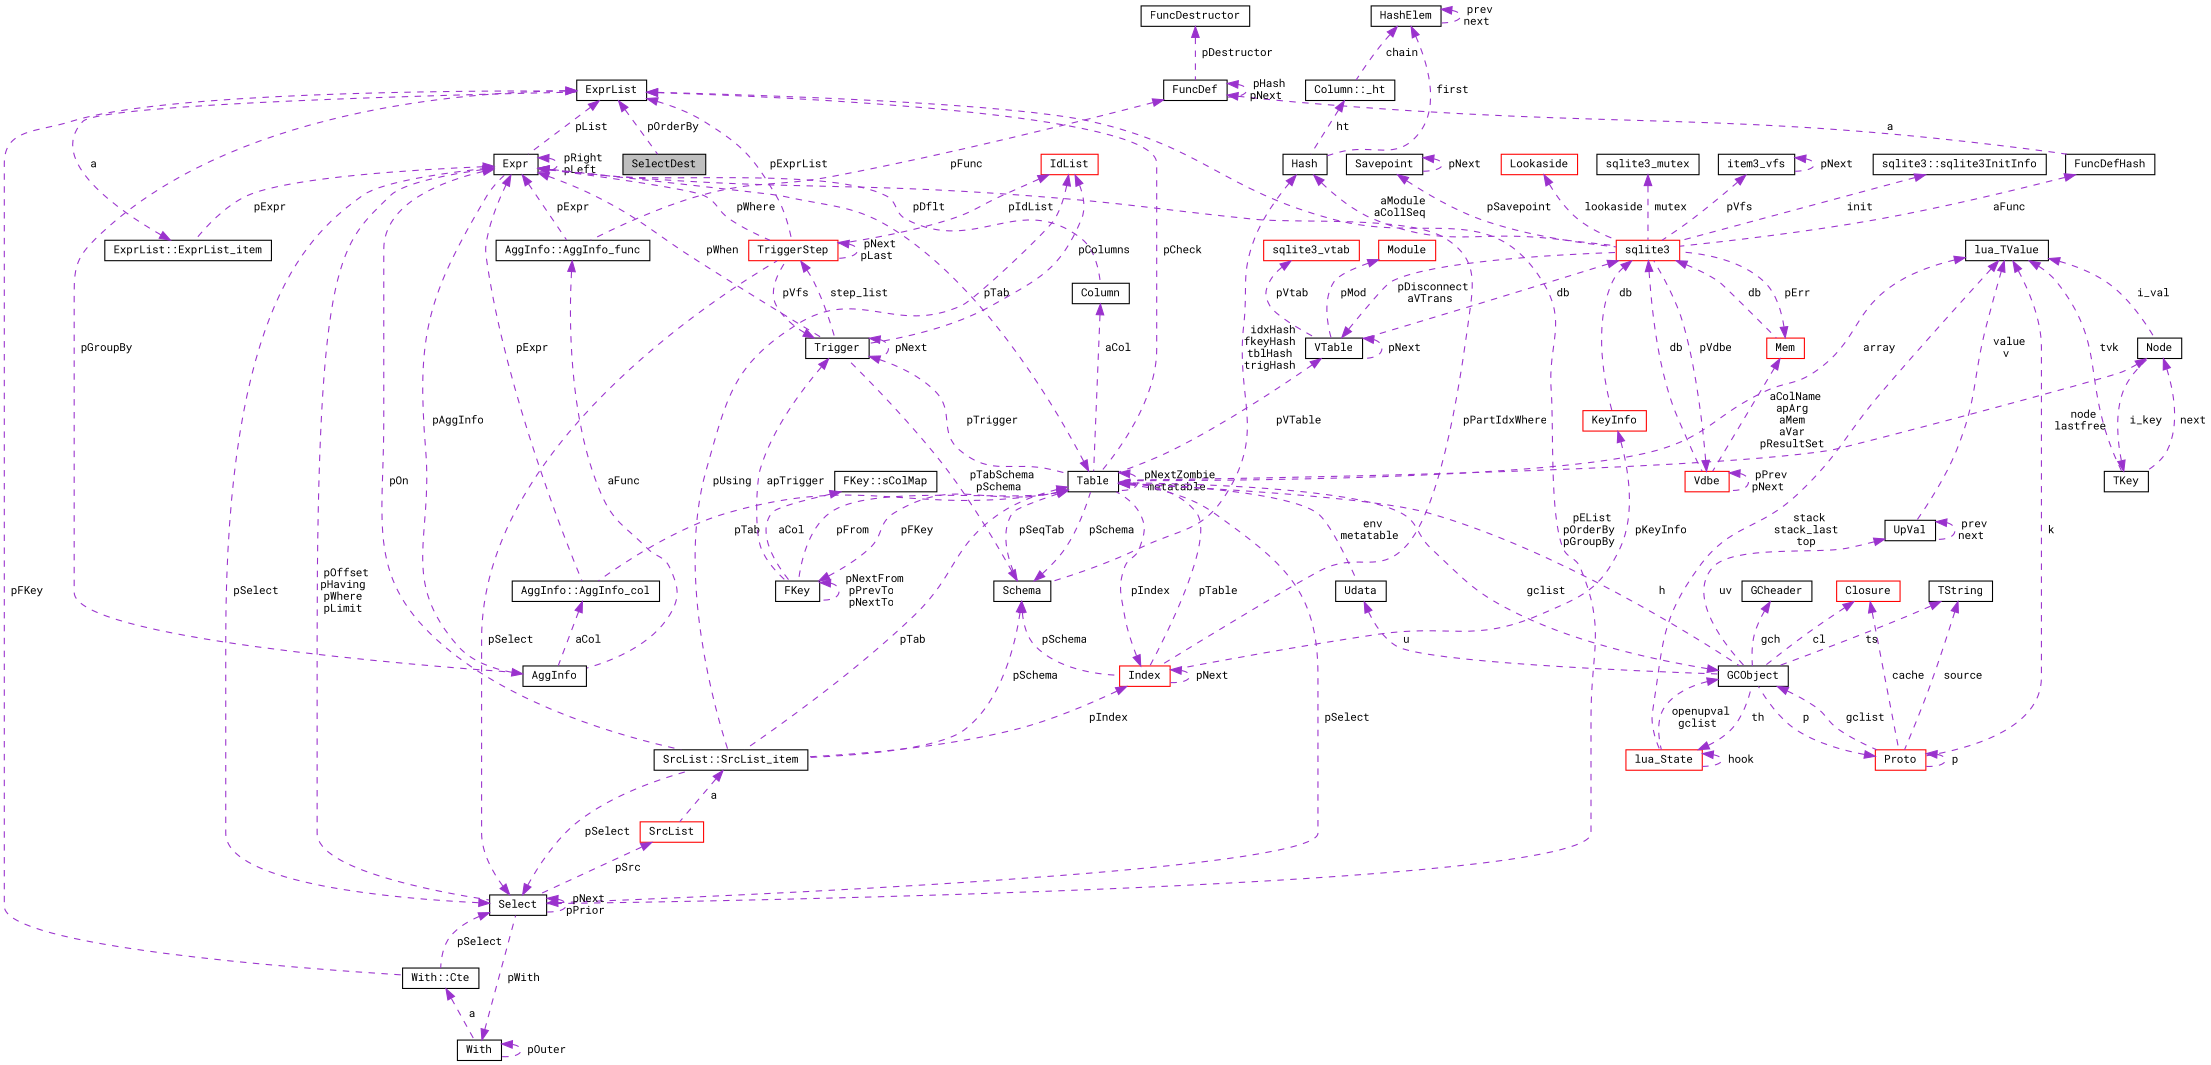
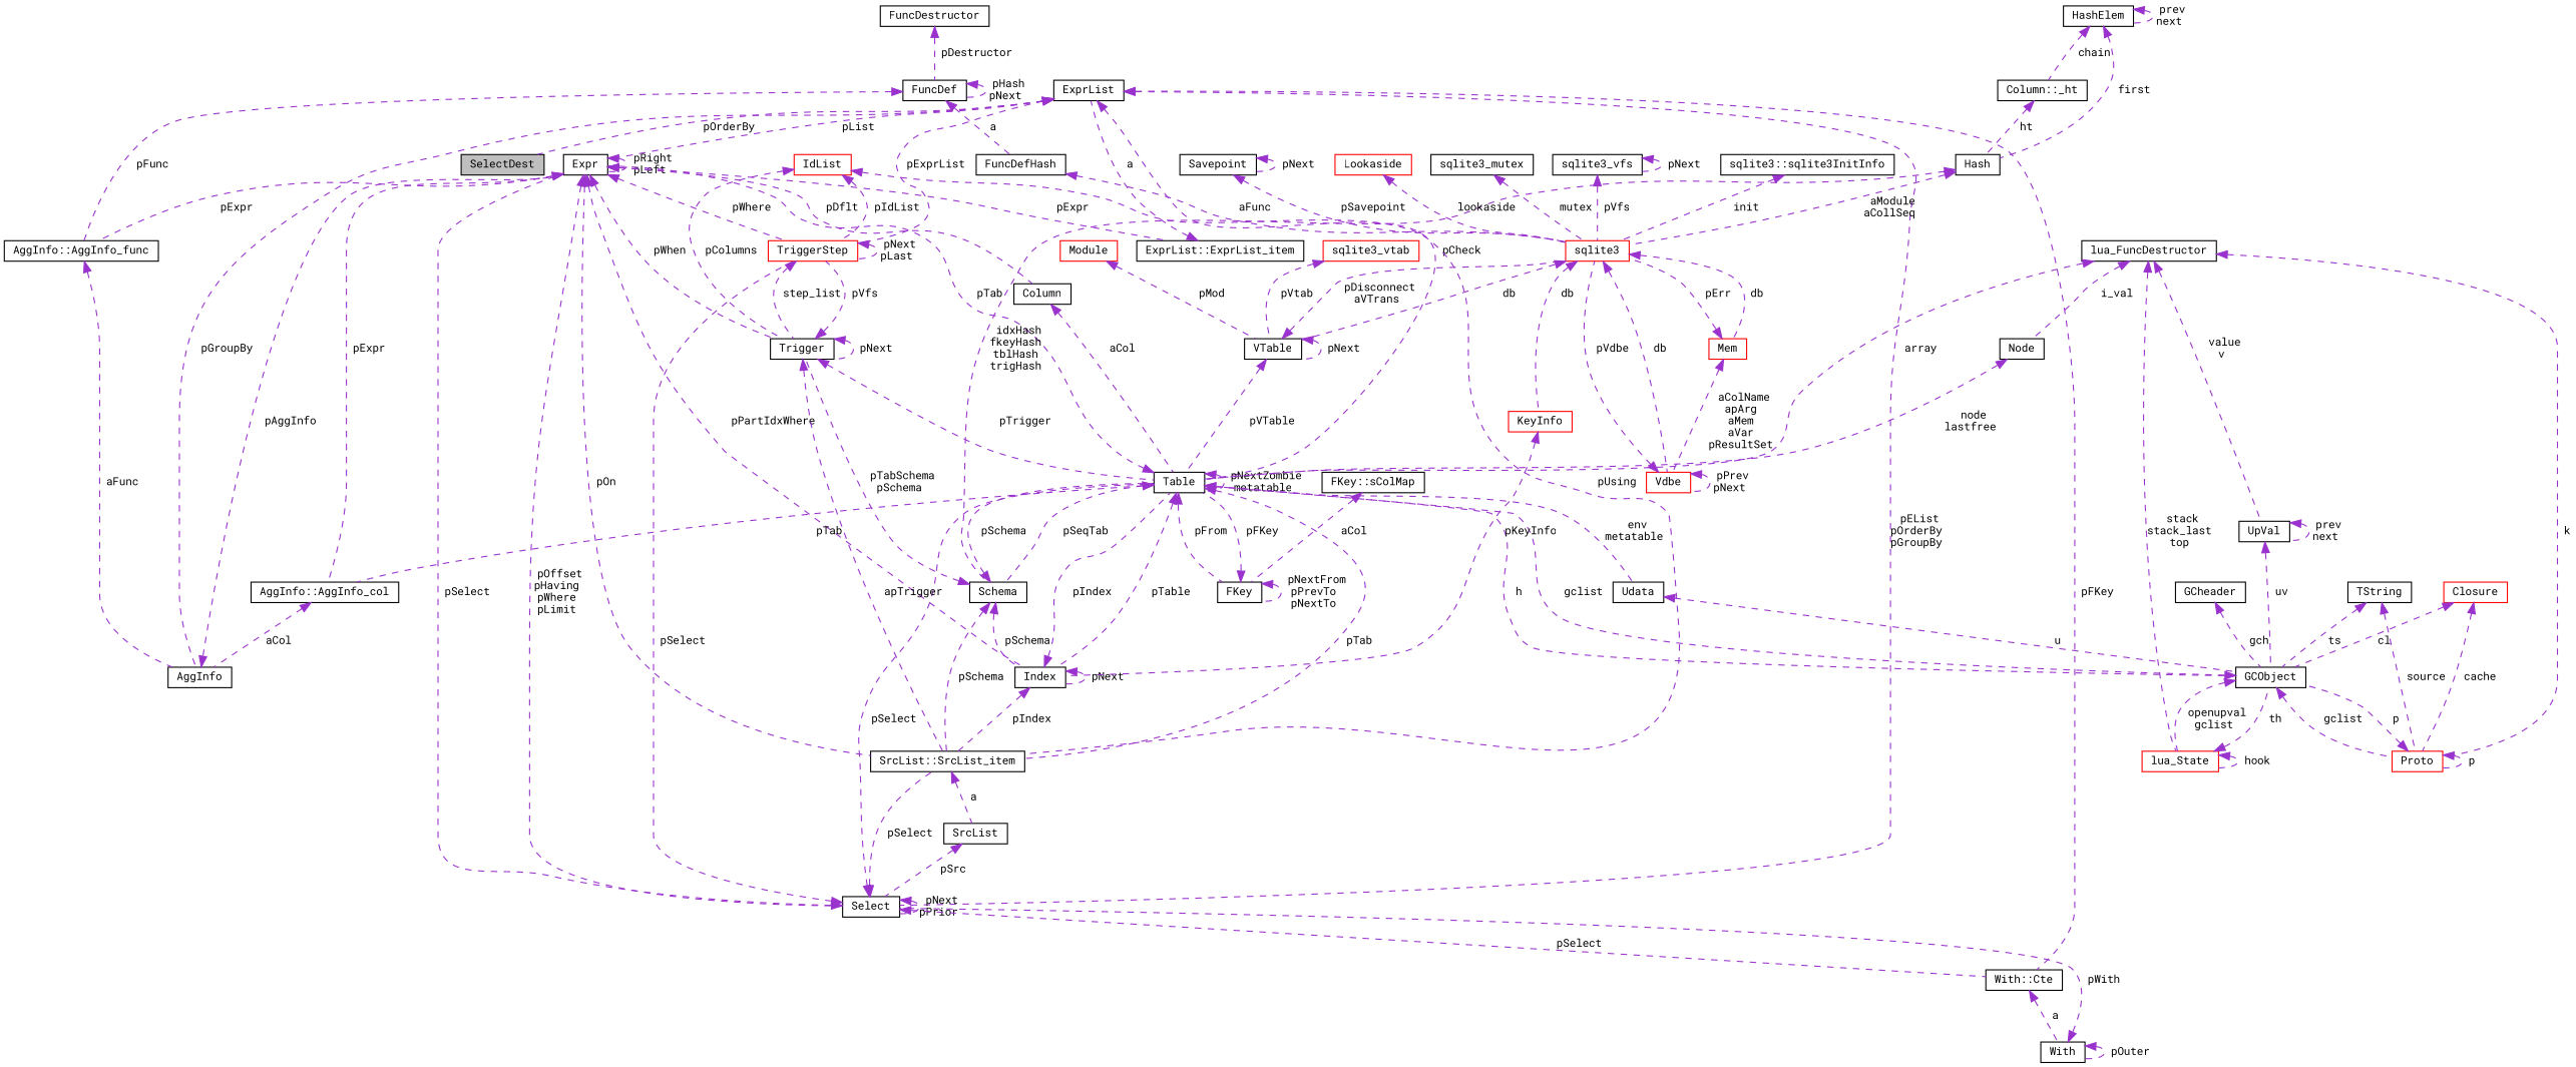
  digraph {
    fontname="Roboto Mono"
    node [color=black fillcolor=white fontname="Roboto Mono" fontsize=10 shape=record style=filled]
    edge [color=darkorchid3 dir=back fontname="Roboto Mono" fontsize=10 labelfontname=Helvetica labelfontsize=10 style=dashed]
    n1 [fillcolor=grey75 fontcolor=black height=0.2 label=SelectDest width=0.4]
    n2 [height=0.2 label=ExprList width=0.4]
    n3 [height=0.2 label=Expr width=0.4]
    n4 [height=0.2 label=AggInfo width=0.4]
    n5 [height=0.2 label=Table width=0.4]
    n6 [color=red height=0.2 label=TriggerStep width=0.4]
    n7 [height=0.2 label=Select width=0.4]
    n8 [height=0.2 label="With::Cte" width=0.4]
    n9 [height=0.2 label="ExprList::ExprList_item" width=0.4]
    n10 [height=0.2 label="AggInfo::AggInfo_col" width=0.4]
    n11 [height=0.2 label=Column width=0.4]
    n12 [height=0.2 label=Trigger width=0.4]
    n13 [height=0.2 label="SrcList::SrcList_item" width=0.4]
-   n14 [color=red height=0.2 label=Index width=0.4]
+   n14 [height=0.2 label=Index width=0.4]
    n15 [height=0.2 label="AggInfo::AggInfo_func" width=0.4]
    n16 [height=0.2 label=Schema width=0.4]
    n17 [height=0.2 label=FKey width=0.4]
    n18 [height=0.2 label=GCObject width=0.4]
    n19 [height=0.2 label=Udata width=0.4]
    n20 [height=0.2 label=With width=0.4]
-   n21 [color=red height=0.2 label=SrcList width=0.4]
+   n21 [height=0.2 label=SrcList width=0.4]
    n22 [color=red height=0.2 label=Proto width=0.4]
    n23 [color=red height=0.2 label=lua_State width=0.4]
    n24 [height=0.2 label="Node" width=0.4]
-   n25 [height=0.2 label=TKey width=0.4]
-   n26 [height=0.2 label=lua_TValue width=0.4]
+   n26 [height=0.2 label=lua_FuncDestructor width=0.4]
    n27 [height=0.2 label=UpVal width=0.4]
    n28 [height=0.2 label=Hash width=0.4]
    n29 [color=red height=0.2 label=sqlite3 width=0.4]
    n30 [color=red height=0.2 label=KeyInfo width=0.4]
    n31 [color=red height=0.2 label=Mem width=0.4]
    n32 [color=red height=0.2 label=Vdbe width=0.4]
    n33 [height=0.2 label=VTable width=0.4]
    n34 [height=0.2 label="Column::_ht" width=0.4]
    n35 [height=0.2 label=HashElem width=0.4]
    n36 [height=0.2 label="FKey::sColMap" width=0.4]
    n37 [color=red height=0.2 label=IdList width=0.4]
    n38 [height=0.2 label=Savepoint width=0.4]
    n39 [height=0.2 label=FuncDefHash width=0.4]
    n40 [height=0.2 label=FuncDef width=0.4]
    n41 [height=0.2 label=FuncDestructor width=0.4]
    n42 [color=red height=0.2 label=Lookaside width=0.4]
    n43 [height=0.2 label=sqlite3_mutex width=0.4]
-   n44 [height=0.2 label=item3_vfs width=0.4]
+   n44 [height=0.2 label=sqlite3_vfs width=0.4]
    n45 [height=0.2 label="sqlite3::sqlite3InitInfo" width=0.4]
    n46 [color=red height=0.2 label=Module width=0.4]
    n47 [color=red height=0.2 label=sqlite3_vtab width=0.4]
    n48 [height=0.2 label=TString width=0.4]
    n49 [color=red height=0.2 label=Closure width=0.4]
    n50 [height=0.2 label=GCheader width=0.4]
    n2 -> n1 [label=" pOrderBy"]
    n2 -> n3 [label=" pList"]
    n2 -> n4 [label=" pGroupBy"]
    n2 -> n5 [label=" pCheck"]
    n2 -> n6 [label=" pExprList"]
    n2 -> n7 [label=" pEList\npOrderBy\npGroupBy"]
    n2 -> n8 [label=" pFKey"]
    n3 -> n3 [label=" pRight\npLeft"]
    n3 -> n6 [label=" pWhere"]
    n3 -> n7 [label=" pOffset\npHaving\npWhere\npLimit"]
    n3 -> n9 [label=" pExpr"]
    n3 -> n10 [label=" pExpr"]
    n3 -> n11 [label=" pDflt"]
    n3 -> n12 [label=" pWhen"]
    n3 -> n13 [label=" pOn"]
    n3 -> n14 [label=" pPartIdxWhere"]
    n3 -> n15 [label=" pExpr"]
    n4 -> n3 [label=" pAggInfo"]
    n5 -> n3 [label=" pTab"]
    n5 -> n5 [label=" pNextZombie\nmetatable"]
    n5 -> n10 [label=" pTab"]
    n5 -> n13 [label=" pTab"]
    n5 -> n14 [label=" pTable"]
    n5 -> n16 [label=" pSeqTab"]
    n5 -> n17 [label=" pFrom"]
    n5 -> n18 [label=" h"]
    n5 -> n19 [label=" env\nmetatable"]
    n6 -> n6 [label=" pNext\npLast"]
    n6 -> n12 [label=" step_list"]
    n7 -> n3 [label=" pSelect"]
    n7 -> n5 [label=" pSelect"]
    n7 -> n6 [label=" pSelect"]
    n7 -> n7 [label=" pNext\npPrior"]
    n7 -> n8 [label=" pSelect"]
    n7 -> n13 [label=" pSelect"]
    n8 -> n20 [label=" a"]
    n9 -> n2 [label=" a"]
    n10 -> n4 [label=" aCol"]
    n11 -> n5 [label=" aCol"]
    n12 -> n5 [label=" pTrigger"]
    n12 -> n6 [label=" pVfs"]
    n12 -> n12 [label=" pNext"]
-   n12 -> n17 [label=" apTrigger"]
+   n12 -> n13 [label=" apTrigger"]
    n13 -> n21 [label=" a"]
    n14 -> n5 [label=" pIndex"]
    n14 -> n13 [label=" pIndex"]
    n14 -> n14 [label=" pNext"]
    n15 -> n4 [label=" aFunc"]
    n16 -> n5 [label=" pSchema"]
    n16 -> n12 [label=" pTabSchema\npSchema"]
    n16 -> n13 [label=" pSchema"]
    n16 -> n14 [label=" pSchema"]
    n17 -> n5 [label=" pFKey"]
    n17 -> n17 [label=" pNextFrom\npPrevTo\npNextTo"]
    n18 -> n5 [label=" gclist"]
    n18 -> n22 [label=" gclist"]
    n18 -> n23 [label=" openupval\ngclist"]
    n19 -> n18 [label=" u"]
    n20 -> n7 [label=" pWith"]
    n20 -> n20 [label=" pOuter"]
    n21 -> n7 [label=" pSrc"]
    n22 -> n18 [label=" p"]
    n22 -> n22 [label=" p"]
    n23 -> n18 [label=" th"]
    n23 -> n23 [label=" hook"]
    n24 -> n5 [label=" node\nlastfree"]
-   n24 -> n25 [label=" next"]
-   n25 -> n24 [label=" i_key"]
    n26 -> n5 [label=" array"]
    n26 -> n22 [label=" k"]
    n26 -> n23 [label=" stack\nstack_last\ntop"]
    n26 -> n24 [label=" i_val"]
-   n26 -> n25 [label=" tvk"]
    n26 -> n27 [label=" value\nv"]
    n27 -> n18 [label=" uv"]
    n27 -> n27 [label=" prev\nnext"]
    n28 -> n16 [label=" idxHash\nfkeyHash\ntblHash\ntrigHash"]
    n28 -> n29 [label=" aModule\naCollSeq"]
    n29 -> n30 [label=" db"]
    n29 -> n31 [label=" db"]
    n29 -> n32 [label=" db"]
    n29 -> n33 [label=" db"]
    n30 -> n14 [label=" pKeyInfo"]
    n31 -> n29 [label=" pErr"]
    n31 -> n32 [label=" aColName\napArg\naMem\naVar\npResultSet"]
    n32 -> n29 [label=" pVdbe"]
    n32 -> n32 [label=" pPrev\npNext"]
    n33 -> n5 [label=" pVTable"]
    n33 -> n29 [label=" pDisconnect\naVTrans"]
    n33 -> n33 [label=" pNext"]
    n34 -> n28 [label=" ht"]
    n35 -> n28 [label=" first"]
    n35 -> n34 [label=" chain"]
    n35 -> n35 [label=" prev\nnext"]
    n36 -> n17 [label=" aCol"]
    n37 -> n6 [label=" pIdList"]
    n37 -> n12 [label=" pColumns"]
    n37 -> n13 [label=" pUsing"]
    n38 -> n29 [label=" pSavepoint"]
    n38 -> n38 [label=" pNext"]
    n39 -> n29 [label=" aFunc"]
    n40 -> n15 [label=" pFunc"]
    n40 -> n39 [label=" a"]
    n40 -> n40 [label=" pHash\npNext"]
    n41 -> n40 [label=" pDestructor"]
    n42 -> n29 [label=" lookaside"]
    n43 -> n29 [label=" mutex"]
    n44 -> n29 [label=" pVfs"]
    n44 -> n44 [label=" pNext"]
    n45 -> n29 [label=" init"]
    n46 -> n33 [label=" pMod"]
    n47 -> n33 [label=" pVtab"]
    n48 -> n18 [label=" ts"]
    n48 -> n22 [label=" source"]
    n49 -> n18 [label=" cl"]
    n49 -> n22 [label=" cache"]
    n50 -> n18 [label=" gch"]
  }
